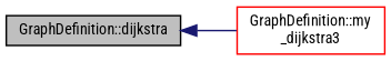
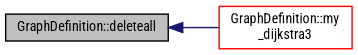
  digraph {
    rankdir=LR
    fontname="Roboto Condensed"
    node [fontname="Roboto Condensed" fontsize=10 shape=record style=filled]
-   n1 [color=black fillcolor=grey75 fontcolor=black height=0.2 label="GraphDefinition::dijkstra" width=0.4]
+   n1 [color=black fillcolor=grey75 fontcolor=black height=0.2 label="GraphDefinition::deleteall" width=0.4]
    n2 [color=red fillcolor=white height=0.2 label="GraphDefinition::my\l_dijkstra3" width=0.4]
    n1 -> n2 [color=midnightblue dir=back fontname="Roboto Condensed" fontsize=10 labelfontname=Helvetica labelfontsize=10 style=solid]
  }
